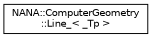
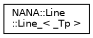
  digraph {
    rankdir=LR
-   n1 [color=black fillcolor=white fontname=Helvetica fontsize=10 height=0.2 label="NANA::ComputerGeometry\l::Line_\< _Tp \>" shape=record style=filled width=0.4]
+   n1 [color=black fillcolor=white fontname=Helvetica fontsize=10 height=0.2 label="NANA::Line\l::Line_\< _Tp \>" shape=record style=filled width=0.4]
  }
